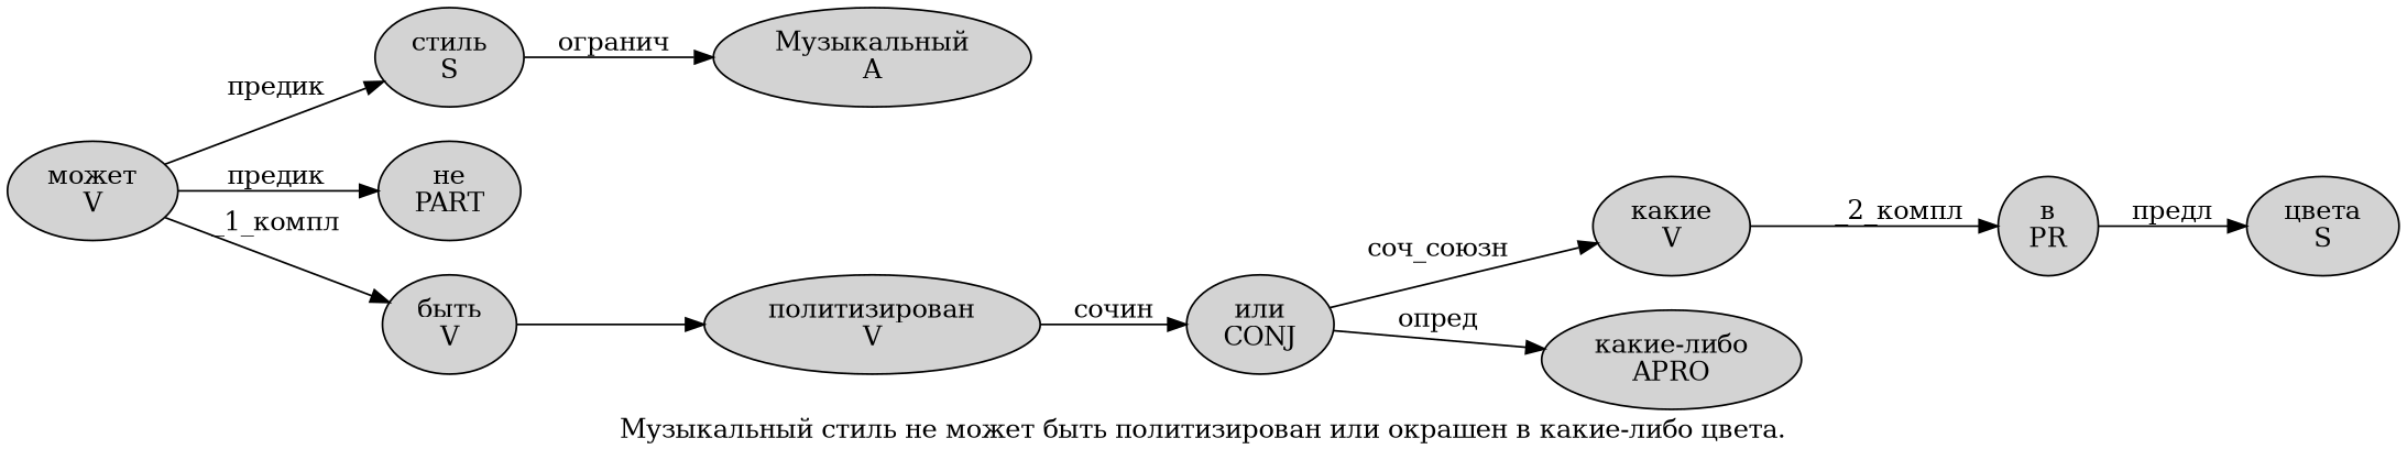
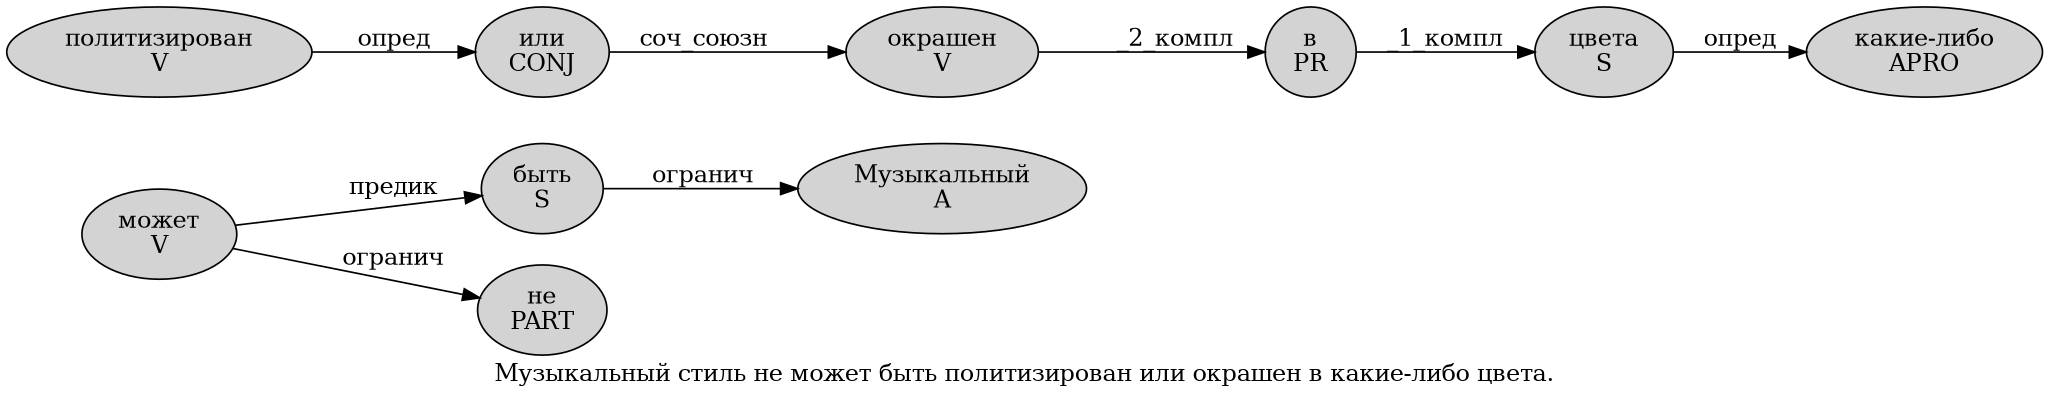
  digraph {
    label="Музыкальный стиль не может быть политизирован или окрашен в какие-либо цвета."
    rankdir=LR
    node [fillcolor=lightgray penwidth=1 shape=ellipse style=filled]
    n1 [label="Музыкальный\nA"]
-   n2 [label="стиль\nS"]
+   n2 [label="быть\nS"]
    n3 [label="не\nPART"]
    n4 [label="может\nV"]
-   n5 [label="быть\nV"]
    n6 [label="политизирован\nV"]
    n7 [label="или\nCONJ"]
-   n8 [label="какие\nV"]
+   n8 [label="окрашен\nV"]
    n9 [label="в\nPR"]
    n10 [label="цвета\nS"]
    n11 [label="какие-либо\nAPRO"]
    n2 -> n1 [label="огранич"]
    n4 -> n2 [label="предик"]
-   n4 -> n3 [label="предик"]
-   n4 -> n5 [label="_1_компл"]
-   n5 -> n6
-   n6 -> n7 [label="сочин"]
+   n4 -> n3 [label="огранич"]
+   n6 -> n7 [label="опред"]
    n7 -> n8 [label="соч_союзн"]
    n8 -> n9 [label="_2_компл"]
-   n9 -> n10 [label="предл"]
-   n7 -> n11 [label="опред"]
+   n9 -> n10 [label="_1_компл"]
+   n10 -> n11 [label="опред"]
  }
